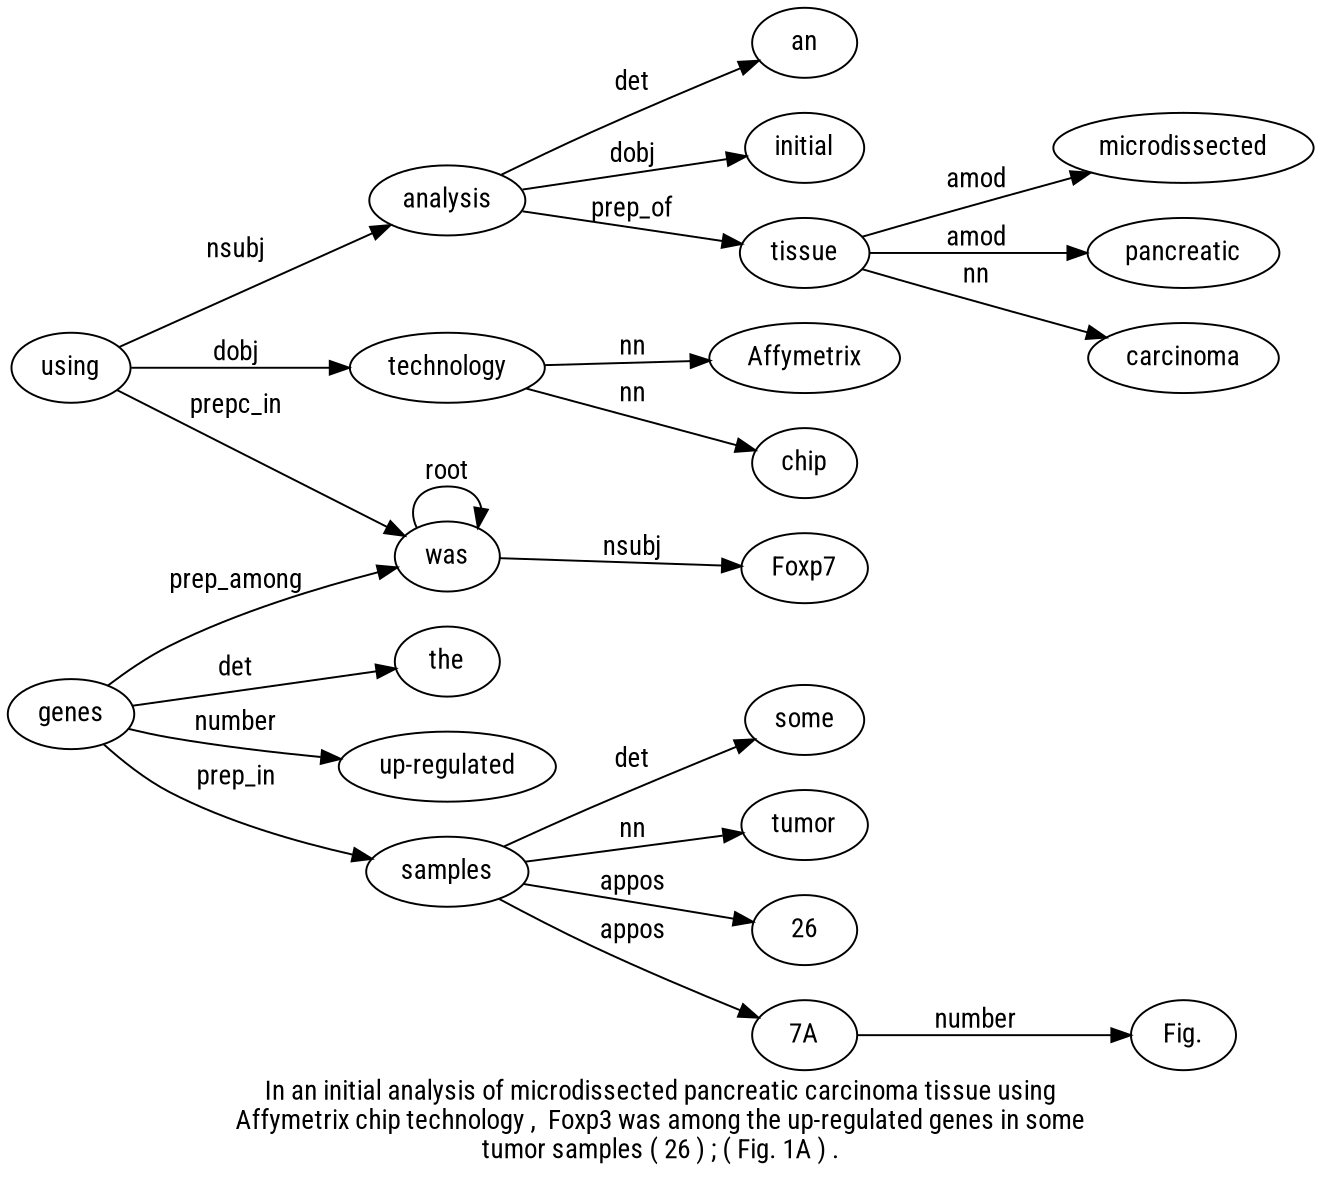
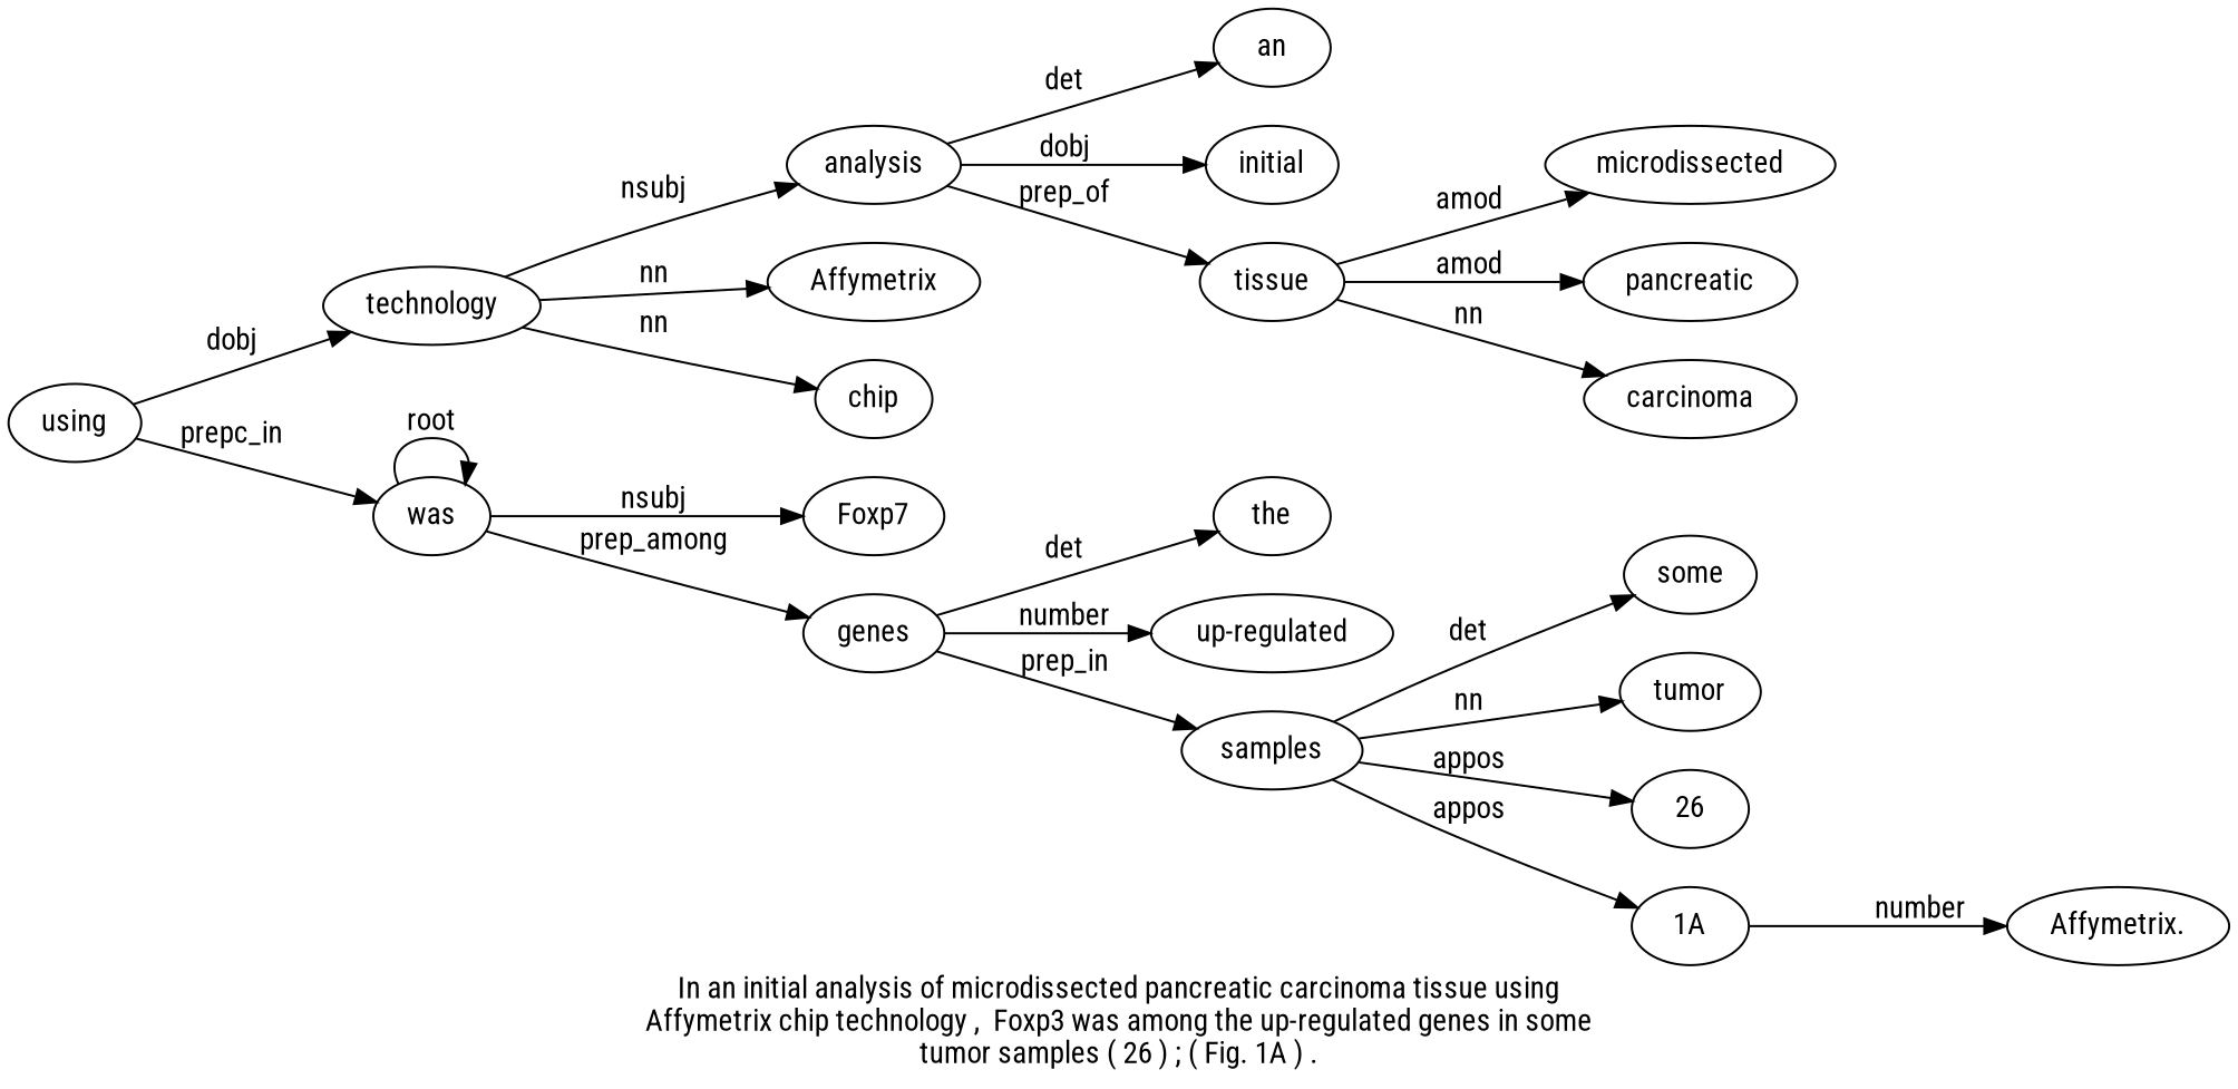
  digraph {
    fontname="Roboto Condensed"
    label="In an initial analysis of microdissected pancreatic carcinoma tissue using\nAffymetrix chip technology ,  Foxp3 was among the up-regulated genes in some\ntumor samples ( 26 ) ; ( Fig. 1A ) ."
    rankdir=LR
    node [fillcolor=white fontname="Roboto Condensed" style=filled]
    edge [fontname="Roboto Condensed"]
    n1 [label=analysis]
    n2 [label=an]
    n3 [label=initial]
    n4 [label=tissue]
    n5 [label=microdissected]
    n6 [label=pancreatic]
    n7 [label=carcinoma]
    n8 [label=using]
    n9 [label=technology]
    n10 [label=was]
    n11 [label=Affymetrix]
    n12 [label=chip]
    n13 [label=Foxp7]
    n14 [label=genes]
    n15 [label=the]
    n16 [label="up-regulated"]
    n17 [label=samples]
    n18 [label=some]
    n19 [label=tumor]
    n20 [label=26]
-   n21 [label="7A"]
-   n22 [label="Fig."]
+   n21 [label="1A"]
+   n22 [label="Affymetrix."]
    n1 -> n2 [label=det]
    n1 -> n3 [label=dobj]
    n1 -> n4 [label=prep_of]
    n4 -> n5 [label=amod]
    n4 -> n6 [label=amod]
    n4 -> n7 [label=nn]
-   n8 -> n1 [label=nsubj]
+   n9 -> n1 [label=nsubj]
    n8 -> n9 [label=dobj]
    n8 -> n10 [label=prepc_in]
    n9 -> n11 [label=nn]
    n9 -> n12 [label=nn]
    n10 -> n10 [label=root]
    n10 -> n13 [label=nsubj]
-   n14 -> n10 [label=prep_among]
+   n10 -> n14 [label=prep_among]
    n14 -> n15 [label=det]
    n14 -> n16 [label=number]
    n14 -> n17 [label=prep_in]
    n17 -> n18 [label=det]
    n17 -> n19 [label=nn]
    n17 -> n20 [label=appos]
    n17 -> n21 [label=appos]
    n21 -> n22 [label=number]
  }
